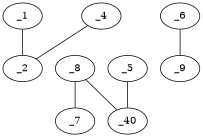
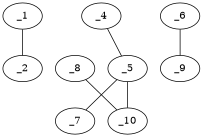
  graph {
    node [charge=0 chem=1 symbol="C  " x=3.7601 y=-0.1639]
    edge [valence=1]
    _1 [charge=1 chem=4 symbol="N  " y=1.4239]
    _2 [charge=-1 chem=2 symbol="O  " x=4.6261 y=1.9239]
    _4 [y=0.4239]
    _5 [x=2.9511]
    _7 [chem=5 symbol="S  " x=2 y=0.1452]
-   _10 [x=2.6723 y=-1.9239 label=_40]
+   _10 [x=2.6723 y=-1.9239]
    _6 [chem=4 symbol="N  " x=4.5691]
    _9 [x=4.2601 y=-1.1149]
    _8 [chem=4 symbol="N  " x=3.2601 y=-1.1149]
    _1 -- _2
-   _4 -- _2 [valence=2]
-   _8 -- _7
+   _4 -- _5 [valence=2]
+   _5 -- _7
    _5 -- _10
    _6 -- _9 [valence=2]
    _8 -- _10
  }
